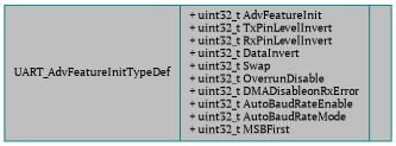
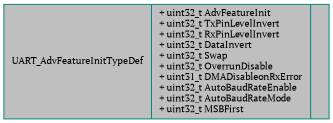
  digraph {
    rankdir=LR
    fontname="PT Serif"
-   n1 [color=teal fillcolor=grey75 fontcolor=black fontname="PT Serif" fontsize=10 height=0.2 label="{UART_AdvFeatureInitTypeDef\n|+ uint32_t AdvFeatureInit\l+ uint32_t TxPinLevelInvert\l+ uint32_t RxPinLevelInvert\l+ uint32_t DataInvert\l+ uint32_t Swap\l+ uint32_t OverrunDisable\l+ uint32_t DMADisableonRxError\l+ uint32_t AutoBaudRateEnable\l+ uint32_t AutoBaudRateMode\l+ uint32_t MSBFirst\l|}" shape=record style=filled width=0.4]
+   n1 [color=teal fillcolor=grey75 fontcolor=black fontname="PT Serif" fontsize=10 height=0.2 label="{UART_AdvFeatureInitTypeDef\n|+ uint32_t AdvFeatureInit\l+ uint32_t TxPinLevelInvert\l+ uint32_t RxPinLevelInvert\l+ uint32_t DataInvert\l+ uint32_t Swap\l+ uint32_t OverrunDisable\l+ uint31_t DMADisableonRxError\l+ uint32_t AutoBaudRateEnable\l+ uint32_t AutoBaudRateMode\l+ uint32_t MSBFirst\l|}" shape=record style=filled width=0.4]
  }
